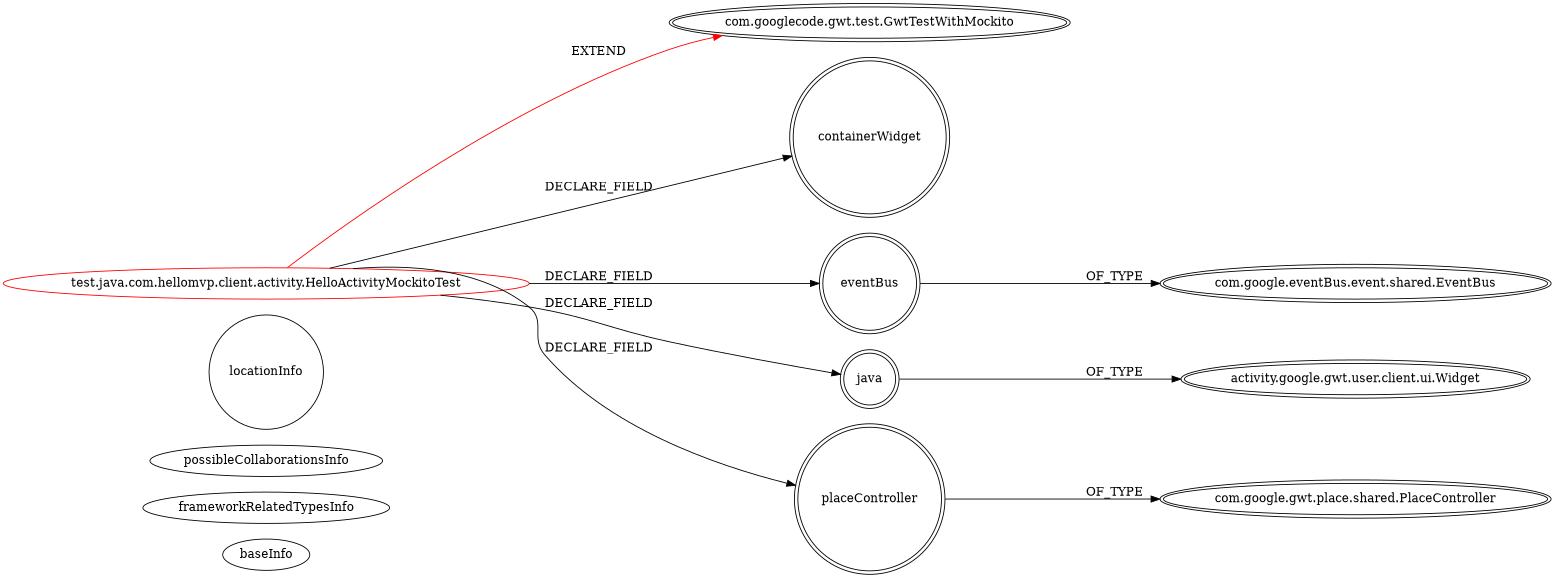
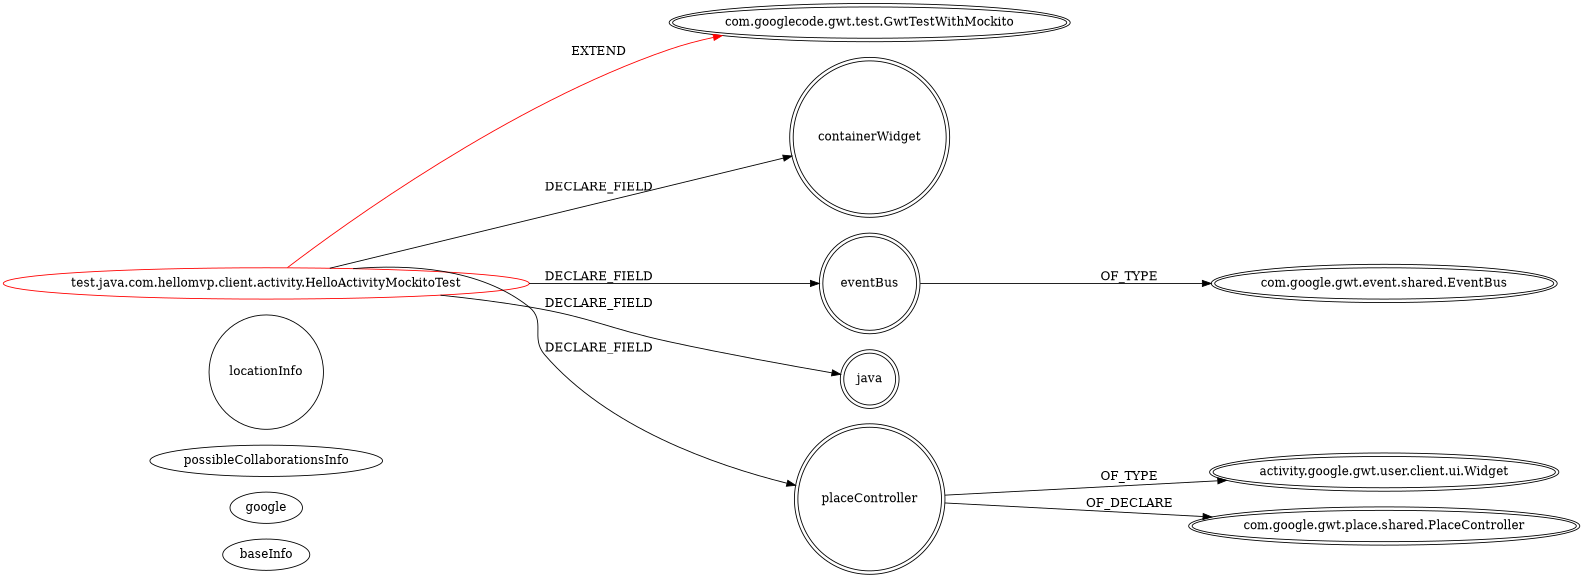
  digraph {
    rankdir=LR
    node [isFrameworkType=true peripheries=2]
    baseInfo [category=extension_graph graphId=679 isAnonymous=false possibleRelation=false isFrameworkType="" peripheries=""]
-   frameworkRelatedTypesInfo [0="com.googlecode.gwt.test.GwtTestWithMockito" isFrameworkType="" peripheries=""]
+   frameworkRelatedTypesInfo [0="com.googlecode.gwt.test.GwtTestWithMockito" label=google isFrameworkType="" peripheries=""]
    possibleCollaborationsInfo [isFrameworkType="" peripheries=""]
    locationInfo [contextSignature=HelloActivityMockitoTest filePath="/anozaki-GwtHelloMvpTest/GwtHelloMvpTest-master/src/test/java/com/hellomvp/client/activity/HelloActivityMockitoTest.java" graphId=679 projectName="anozaki-GwtHelloMvpTest" shape=circle isFrameworkType="" peripheries=""]
    n5 [color=red isFrameworkType=false label="test.java.com.hellomvp.client.activity.HelloActivityMockitoTest" vertexType=ROOT_CLIENT_CLASS_DECLARATION peripheries=""]
    n6 [label="com.googlecode.gwt.test.GwtTestWithMockito" vertexType=FRAMEWORK_CLASS_TYPE]
    n7 [label=containerWidget shape=circle vertexType=FIELD_DECLARATION]
    n8 [label=eventBus shape=circle vertexType=FIELD_DECLARATION]
    n9 [label=java shape=circle vertexType=FIELD_DECLARATION]
    n10 [label=placeController shape=circle vertexType=FIELD_DECLARATION]
-   n11 [label="com.google.eventBus.event.shared.EventBus" vertexType=FRAMEWORK_CLASS_TYPE]
+   n11 [label="com.google.gwt.event.shared.EventBus" vertexType=FRAMEWORK_CLASS_TYPE]
    n12 [label="activity.google.gwt.user.client.ui.Widget" vertexType=FRAMEWORK_CLASS_TYPE]
    n13 [label="com.google.gwt.place.shared.PlaceController" vertexType=FRAMEWORK_CLASS_TYPE]
    n5 -> n6 [color=red label=EXTEND]
    n5 -> n7 [label=DECLARE_FIELD]
    n5 -> n8 [label=DECLARE_FIELD]
    n5 -> n9 [label=DECLARE_FIELD]
    n5 -> n10 [label=DECLARE_FIELD]
    n8 -> n11 [label=OF_TYPE]
-   n9 -> n12 [label=OF_TYPE]
-   n10 -> n13 [label=OF_TYPE]
+   n10 -> n12 [label=OF_TYPE]
+   n10 -> n13 [label=OF_DECLARE]
  }
